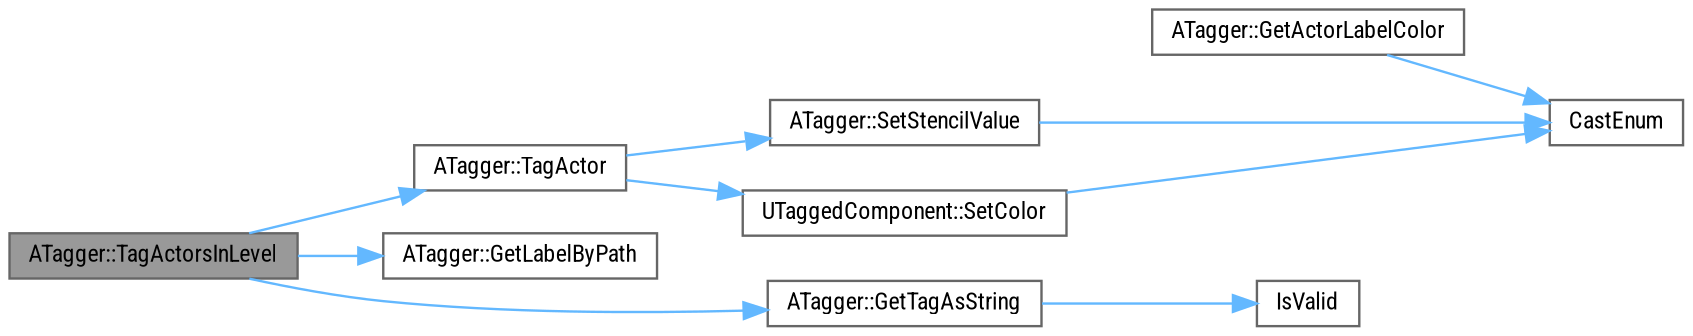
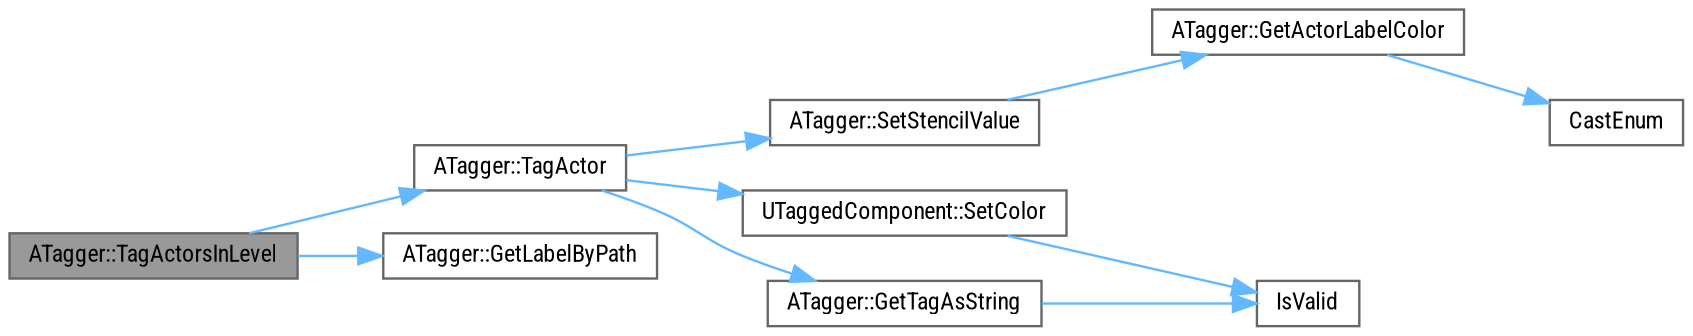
  digraph {
    fontname="Roboto Condensed"
    rankdir=LR
    node [color=grey40 fillcolor=white fontname="Roboto Condensed" fontsize=10 shape=box style=filled]
    edge [color=steelblue1 fontname="Roboto Condensed" fontsize=10 labelfontname=Helvetica labelfontsize=10 style=solid]
    n1 [color=gray40 fillcolor=grey60 fontcolor=black height=0.2 label="ATagger::TagActorsInLevel" width=0.4]
    n2 [height=0.2 label="ATagger::TagActor" width=0.4]
    n3 [height=0.2 label="ATagger::GetLabelByPath" width=0.4]
    n4 [height=0.2 label="ATagger::GetTagAsString" width=0.4]
    n5 [height=0.2 label="UTaggedComponent::SetColor" width=0.4]
    n6 [height=0.2 label="ATagger::SetStencilValue" width=0.4]
    n7 [height=0.2 label="ATagger::GetActorLabelColor" width=0.4]
    n8 [height=0.2 label=CastEnum width=0.4]
    n9 [height=0.2 label=IsValid width=0.4]
    n1 -> n2
    n1 -> n3
-   n1 -> n4
+   n2 -> n4
    n2 -> n5
    n2 -> n6
    n4 -> n9
-   n5 -> n8
-   n6 -> n8
+   n5 -> n9
+   n6 -> n7
    n7 -> n8
  }
